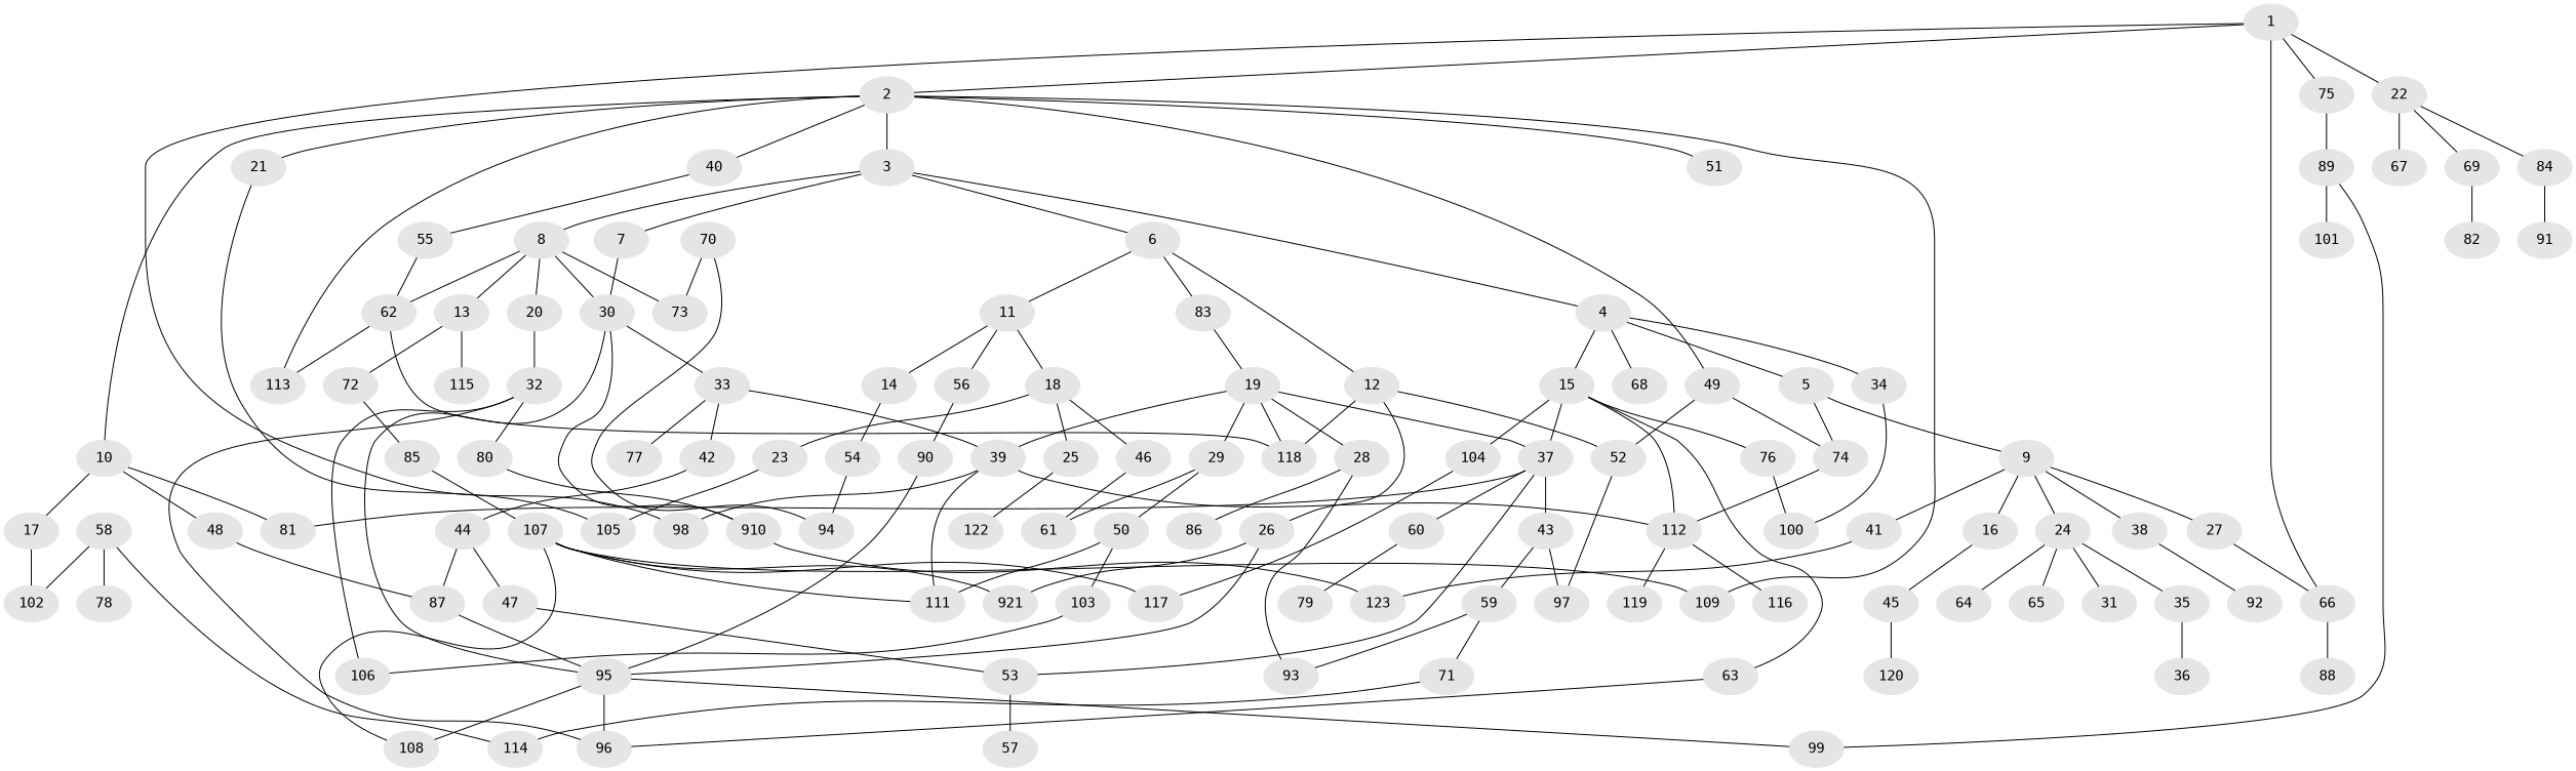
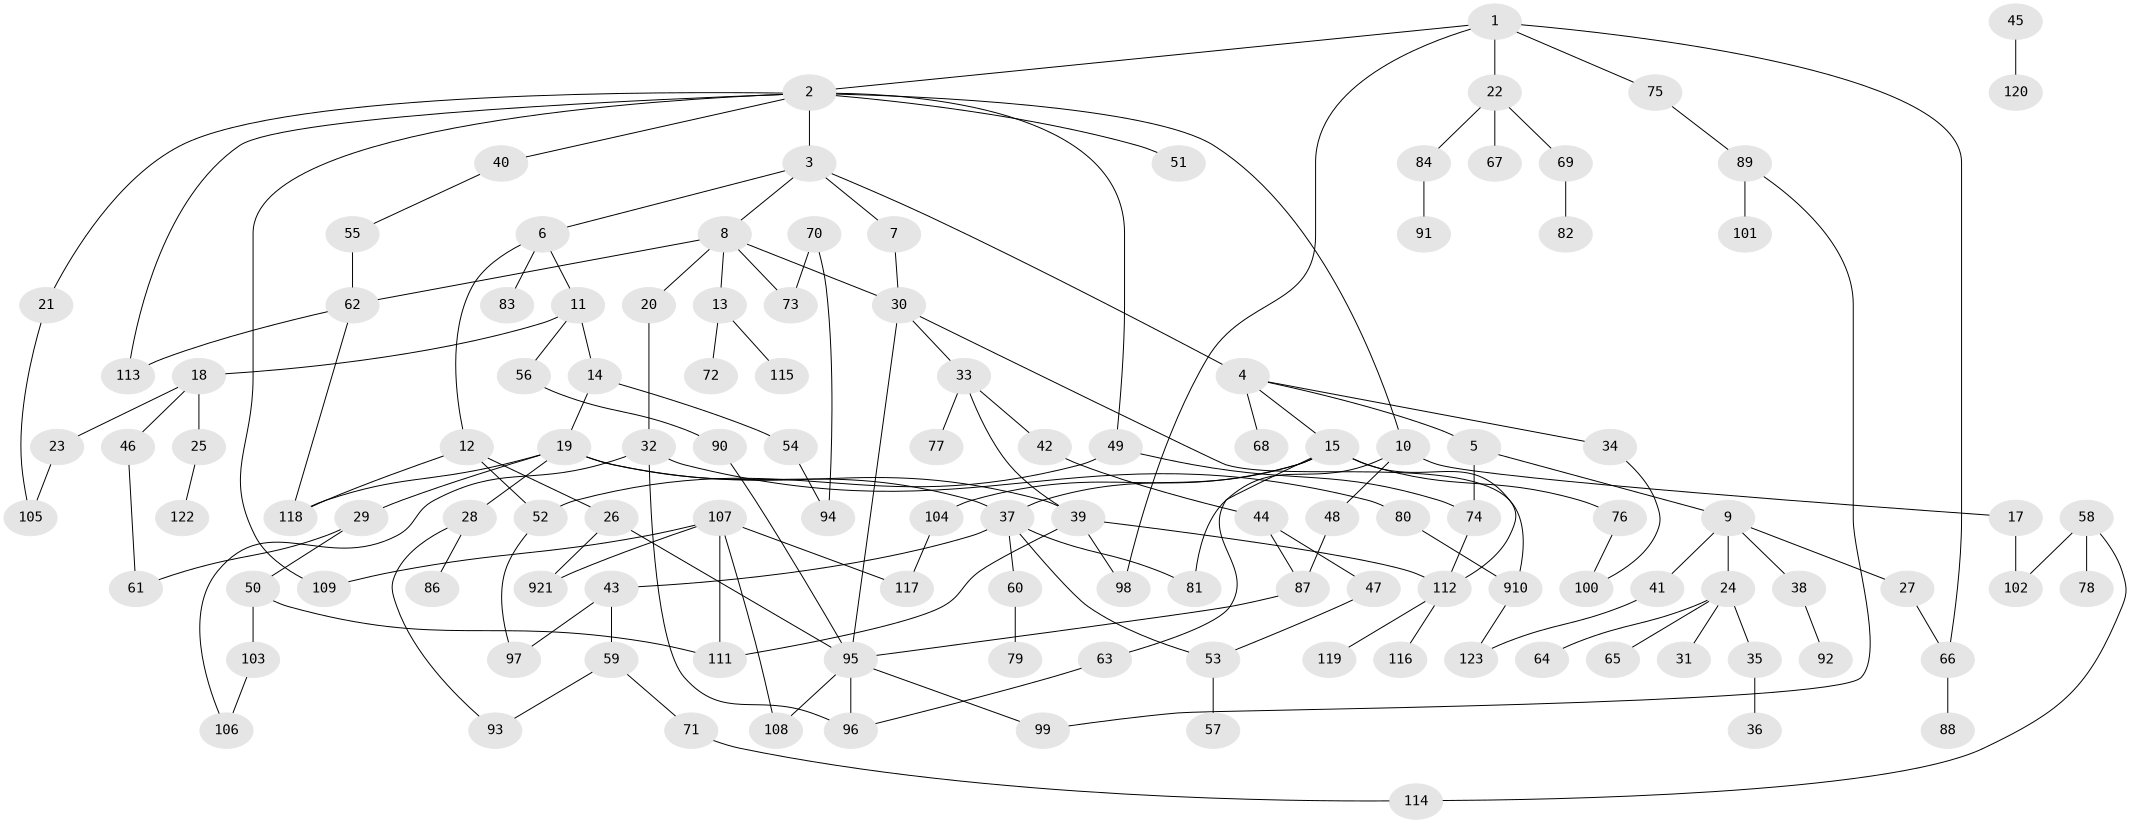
  graph {
    fontname="DejaVu Sans Mono"
    node [color=gray90 fontname="DejaVu Sans Mono" style=filled]
    edge [fontname="DejaVu Sans Mono"]
    1
    2
    22
    66
    75
    98
    3
    10
    21
    40
    49
    51
    109
    113
    67
    69
    84
    88
    89
    4
    6
    7
    8
    17
    48
    81
    105
    55
    74
    52
    5
    15
    34
    68
    11
    12
    83
    30
    13
    20
    62
    73
    9
    37
    63
    76
    104
    112
    100
-   16
    24
    27
    38
    41
    14
    18
    56
    26
    118
    95
    33
    n62 [label=910]
    72
    115
    32
    45
    31
    35
    64
    65
    92
    123
    102
    87
    19
    54
    23
    25
    46
    90
    58
    78
    114
    n84 [label=921]
    97
-   85
    28
    29
    39
    94
    43
    53
    60
    96
    117
    116
    119
    120
    122
    61
    86
    93
    50
    111
    80
    106
    82
    91
    36
    99
    108
    103
    42
    77
    44
    59
    57
    79
    47
    71
    70
    107
    101
    1 -- 2
    1 -- 22
    1 -- 66
    1 -- 75
    1 -- 98
    2 -- 3
    2 -- 10
    2 -- 21
    2 -- 40
    2 -- 49
    2 -- 51
    2 -- 109
    2 -- 113
    22 -- 67
    22 -- 69
    22 -- 84
    66 -- 88
    75 -- 89
    3 -- 4
    3 -- 6
    3 -- 7
    3 -- 8
    10 -- 17
    10 -- 48
    10 -- 81
    21 -- 105
    40 -- 55
    49 -- 74
    49 -- 52
    69 -- 82
    84 -- 91
    89 -- 99
    89 -- 101
    4 -- 5
    4 -- 15
    4 -- 34
    4 -- 68
    6 -- 11
    6 -- 12
    6 -- 83
    7 -- 30
    8 -- 30
    8 -- 13
    8 -- 20
    8 -- 62
    8 -- 73
    17 -- 102
    48 -- 87
    55 -- 62
    74 -- 112
    52 -- 97
    5 -- 74
    5 -- 9
    15 -- 37
    15 -- 63
    15 -- 76
    15 -- 104
    15 -- 112
    34 -- 100
    11 -- 14
    11 -- 18
    11 -- 56
    12 -- 52
    12 -- 26
    12 -- 118
    30 -- 95
    30 -- 33
    30 -- n62
    13 -- 72
    13 -- 115
    20 -- 32
    62 -- 113
    62 -- 118
-   9 -- 16
    9 -- 24
    9 -- 27
    9 -- 38
    9 -- 41
    37 -- 81
    37 -- 43
    37 -- 53
    37 -- 60
    63 -- 96
    76 -- 100
    104 -- 117
    112 -- 116
    112 -- 119
-   16 -- 45
    24 -- 31
    24 -- 35
    24 -- 64
    24 -- 65
    27 -- 66
    38 -- 92
    41 -- 123
-   83 -- 19
+   14 -- 19
    14 -- 54
    18 -- 23
    18 -- 25
    18 -- 46
    56 -- 90
    26 -- 95
    26 -- n84
    95 -- 96
    95 -- 99
    95 -- 108
    33 -- 39
    33 -- 42
    33 -- 77
    n62 -- 123
-   72 -- 85
    32 -- 96
    32 -- 80
    32 -- 106
    45 -- 120
    35 -- 36
    87 -- 95
    19 -- 37
    19 -- 118
    19 -- 28
    19 -- 29
    19 -- 39
    54 -- 94
    23 -- 105
    25 -- 122
    46 -- 61
    90 -- 95
    58 -- 102
    58 -- 78
    58 -- 114
-   85 -- 107
    28 -- 86
    28 -- 93
    29 -- 61
    29 -- 50
    39 -- 98
    39 -- 112
    39 -- 111
    43 -- 97
    43 -- 59
    53 -- 57
    60 -- 79
    50 -- 111
    50 -- 103
    80 -- n62
    103 -- 106
    42 -- 44
    44 -- 87
    44 -- 47
    59 -- 93
    59 -- 71
    47 -- 53
    71 -- 114
    70 -- 73
    70 -- 94
    107 -- 109
    107 -- n84
    107 -- 117
    107 -- 111
    107 -- 108
  }
